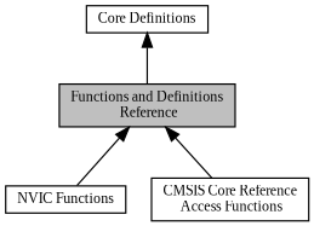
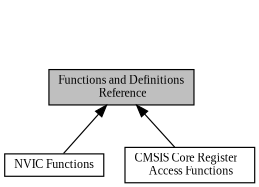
  digraph {
    fontname="Liberation Serif"
    rankdir=TB
    node [color=black fillcolor=white fontname="Liberation Serif" fontsize=10 shape=box style=filled]
    edge [dir=back fontname="Liberation Serif" fontsize=10 labelfontname=Helvetica labelfontsize=10 shape=plaintext style=solid]
    n1 [fillcolor=grey75 fontcolor=black height=0.2 label="Functions and Definitions\l Reference" width=0.4]
    n2 [height=0.2 label="NVIC Functions" width=0.4]
-   n3 [height=0.2 label="CMSIS Core Reference\l Access Functions" width=0.4]
-   n4 [height=0.2 label="Core Definitions" width=0.4]
+   n3 [height=0.2 label="CMSIS Core Register\l Access Functions" width=0.4]
    n1 -> n2
    n1 -> n3
-   n4 -> n1
  }
